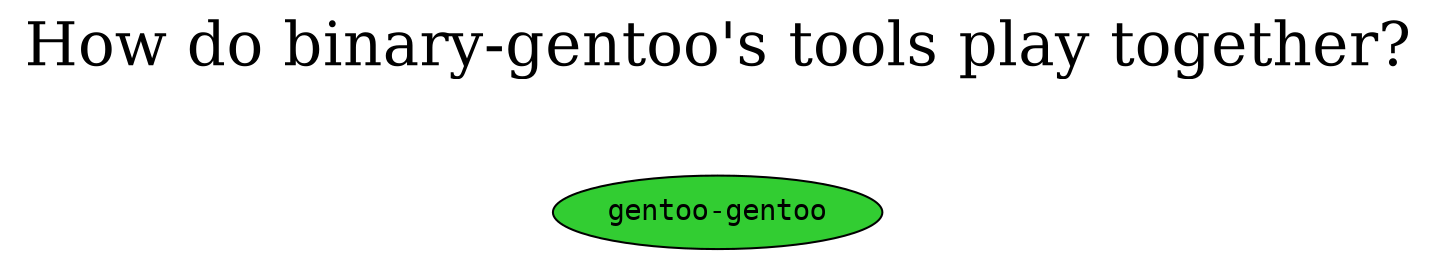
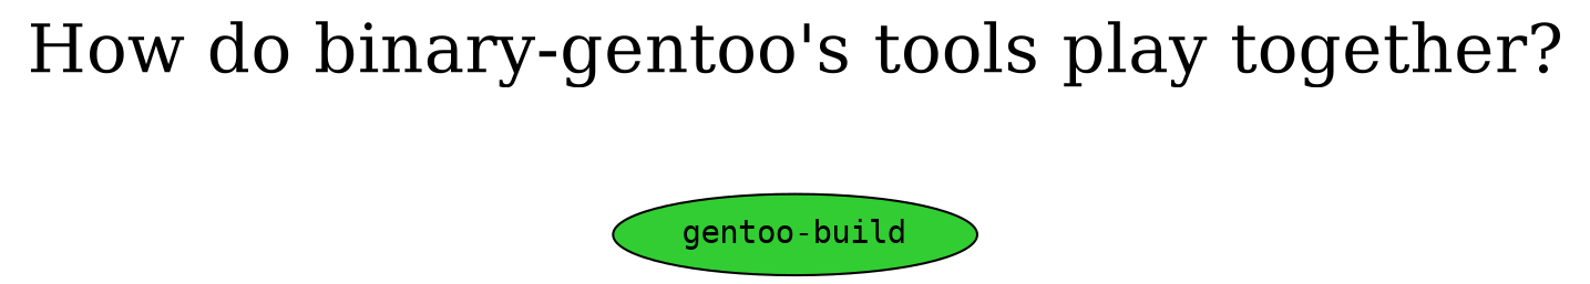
  digraph {
    fontsize=30
    label="How do binary-gentoo's tools play together?"
    labelloc=t
-   "gentoo-build" [fillcolor=limegreen fontname=monospace style=filled label="gentoo-gentoo"]
+   "gentoo-build" [fillcolor=limegreen fontname=monospace style=filled]
    subgraph cluster_1 {
    }
    subgraph cluster_2 {
    }
    subgraph cluster_3 {
    }
  }
